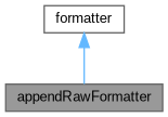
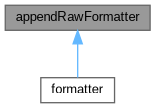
  digraph {
    fontname="Liberation Sans"
    node [color=gray40 fontname="Liberation Sans" fontsize=10 shape=box style=filled]
    n1 [fillcolor=grey60 fontcolor=black height=0.2 label=appendRawFormatter width=0.4]
    n2 [fillcolor=white height=0.2 label=formatter width=0.4]
-   n2 -> n1 [color=steelblue1 dir=back fontname="Liberation Sans" fontsize=10 labelfontname=Helvetica labelfontsize=10 style=solid]
+   n1 -> n2 [color=steelblue1 dir=back fontname="Liberation Sans" fontsize=10 labelfontname=Helvetica labelfontsize=10 style=solid]
  }
